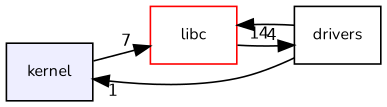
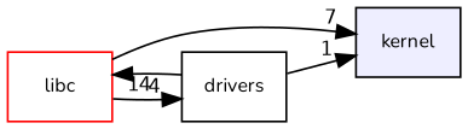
  digraph {
    compound=true
    fontname=Nunito
    rankdir=LR
    node [fontname=Nunito fontsize=10 shape=box style=filled]
    edge [fontname=Nunito labeldistance=1.5 labelfontname=Helvetica labelfontsize=10]
    n1 [fillcolor="#eeeeff" label=kernel pencolor=black]
    n2 [color=red fillcolor=white label=libc]
    n3 [label=drivers style=""]
-   n1 -> n2 [headlabel=7]
+   n2 -> n1 [headlabel=7]
    n2 -> n3 [headlabel=4]
    n3 -> n1 [headlabel=1]
    n3 -> n2 [headlabel=14]
  }
